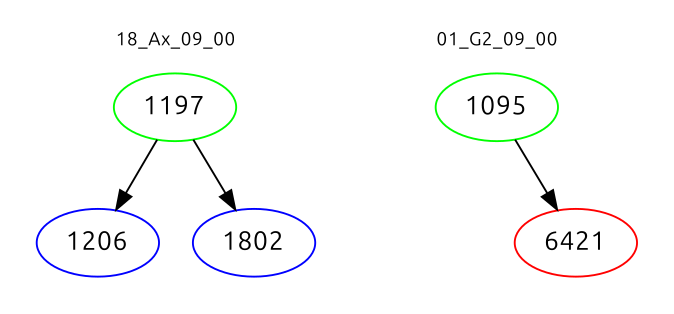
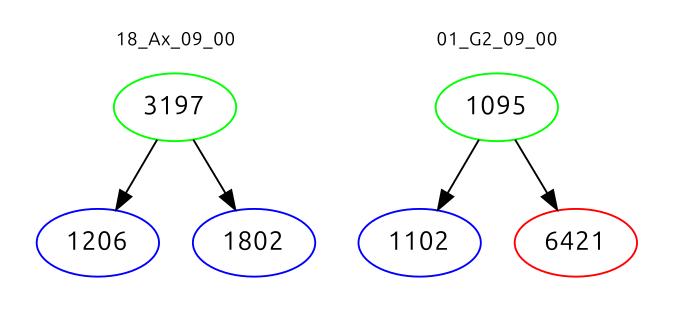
  digraph {
    fontname=Ubuntu
    node [color=blue fontname=Ubuntu]
    edge [color=black fontname=Ubuntu]
-   n1 [color=green label=1197]
+   n1 [color=green label=3197]
    n2 [label=1206]
    n3 [label=1802]
    n4 [color=green label=1095]
+   n5 [label=1102]
    n6 [color=red label=6421]
    subgraph cluster_1 {
      color=white
      fontsize=10
      label="18_Ax_09_00"
      n1
      n2
      n3
    }
    subgraph cluster_2 {
      color=white
      fontsize=10
      label="01_G2_09_00"
      n4
+     n5
      n6
    }
    n1 -> n2
    n1 -> n3
+   n4 -> n5
    n4 -> n6
  }
